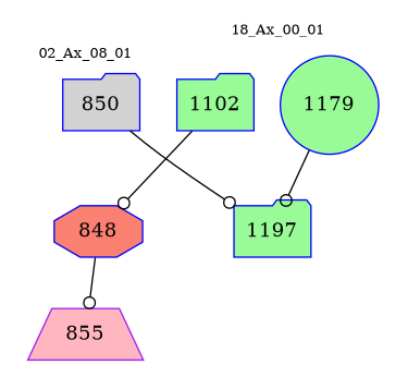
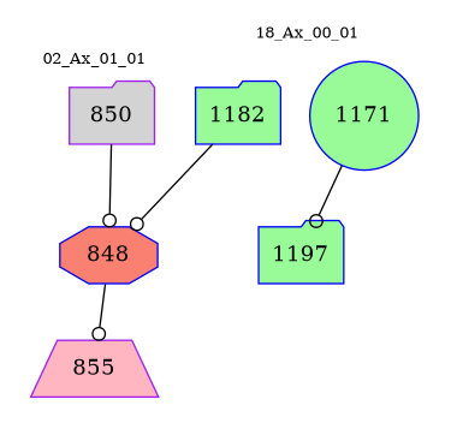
  digraph {
    node [color=blue fillcolor=palegreen shape=folder style=filled]
    edge [arrowhead=odot color=black]
-   n1 [fillcolor=lightgrey label=850]
+   n1 [color=purple fillcolor=lightgrey label=850]
    n2 [fillcolor=salmon label=848 shape=octagon]
    n3 [color=purple fillcolor=lightpink label=855 shape=trapezium]
-   n4 [label=1102]
-   n5 [label=1179 shape=circle]
+   n4 [label=1182]
+   n5 [label=1171 shape=circle]
    n6 [label=1197]
    subgraph cluster_1 {
      color=white
      fontsize=10
-     label="02_Ax_08_01"
+     label="02_Ax_01_01"
      n1
      n2
      n3
    }
    subgraph cluster_2 {
      color=white
      fontsize=10
      label="18_Ax_00_01"
      n4
      n5
      n6
    }
-   n1 -> n6
+   n1 -> n2
    n2 -> n3
    n4 -> n2
    n5 -> n6
  }
